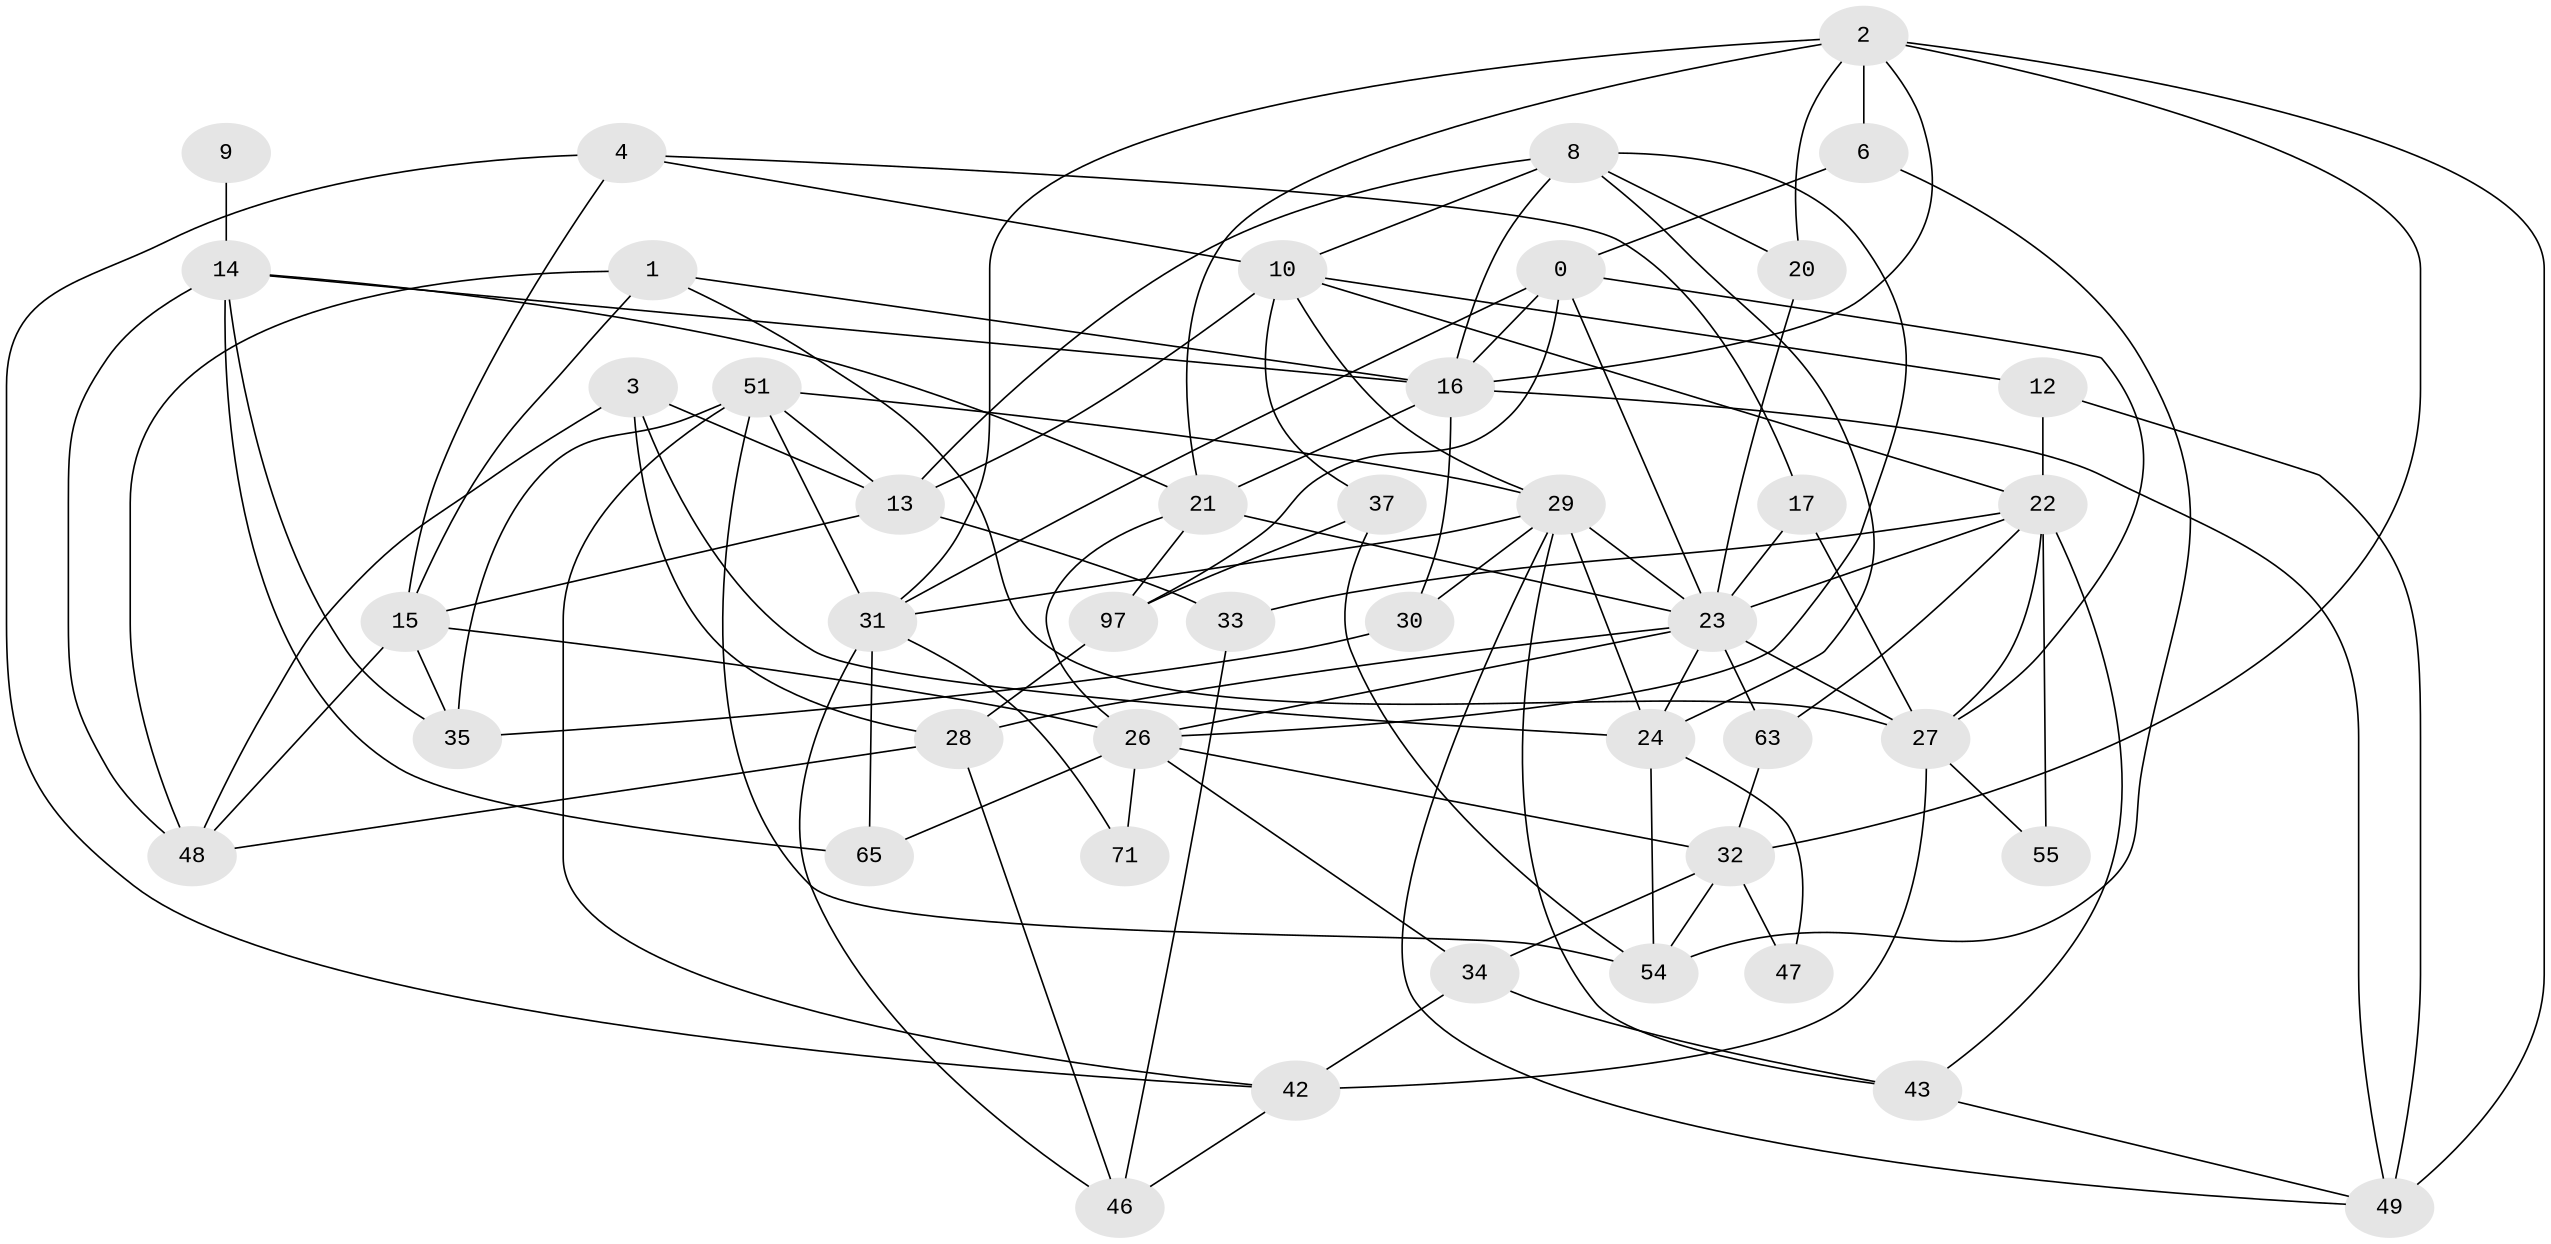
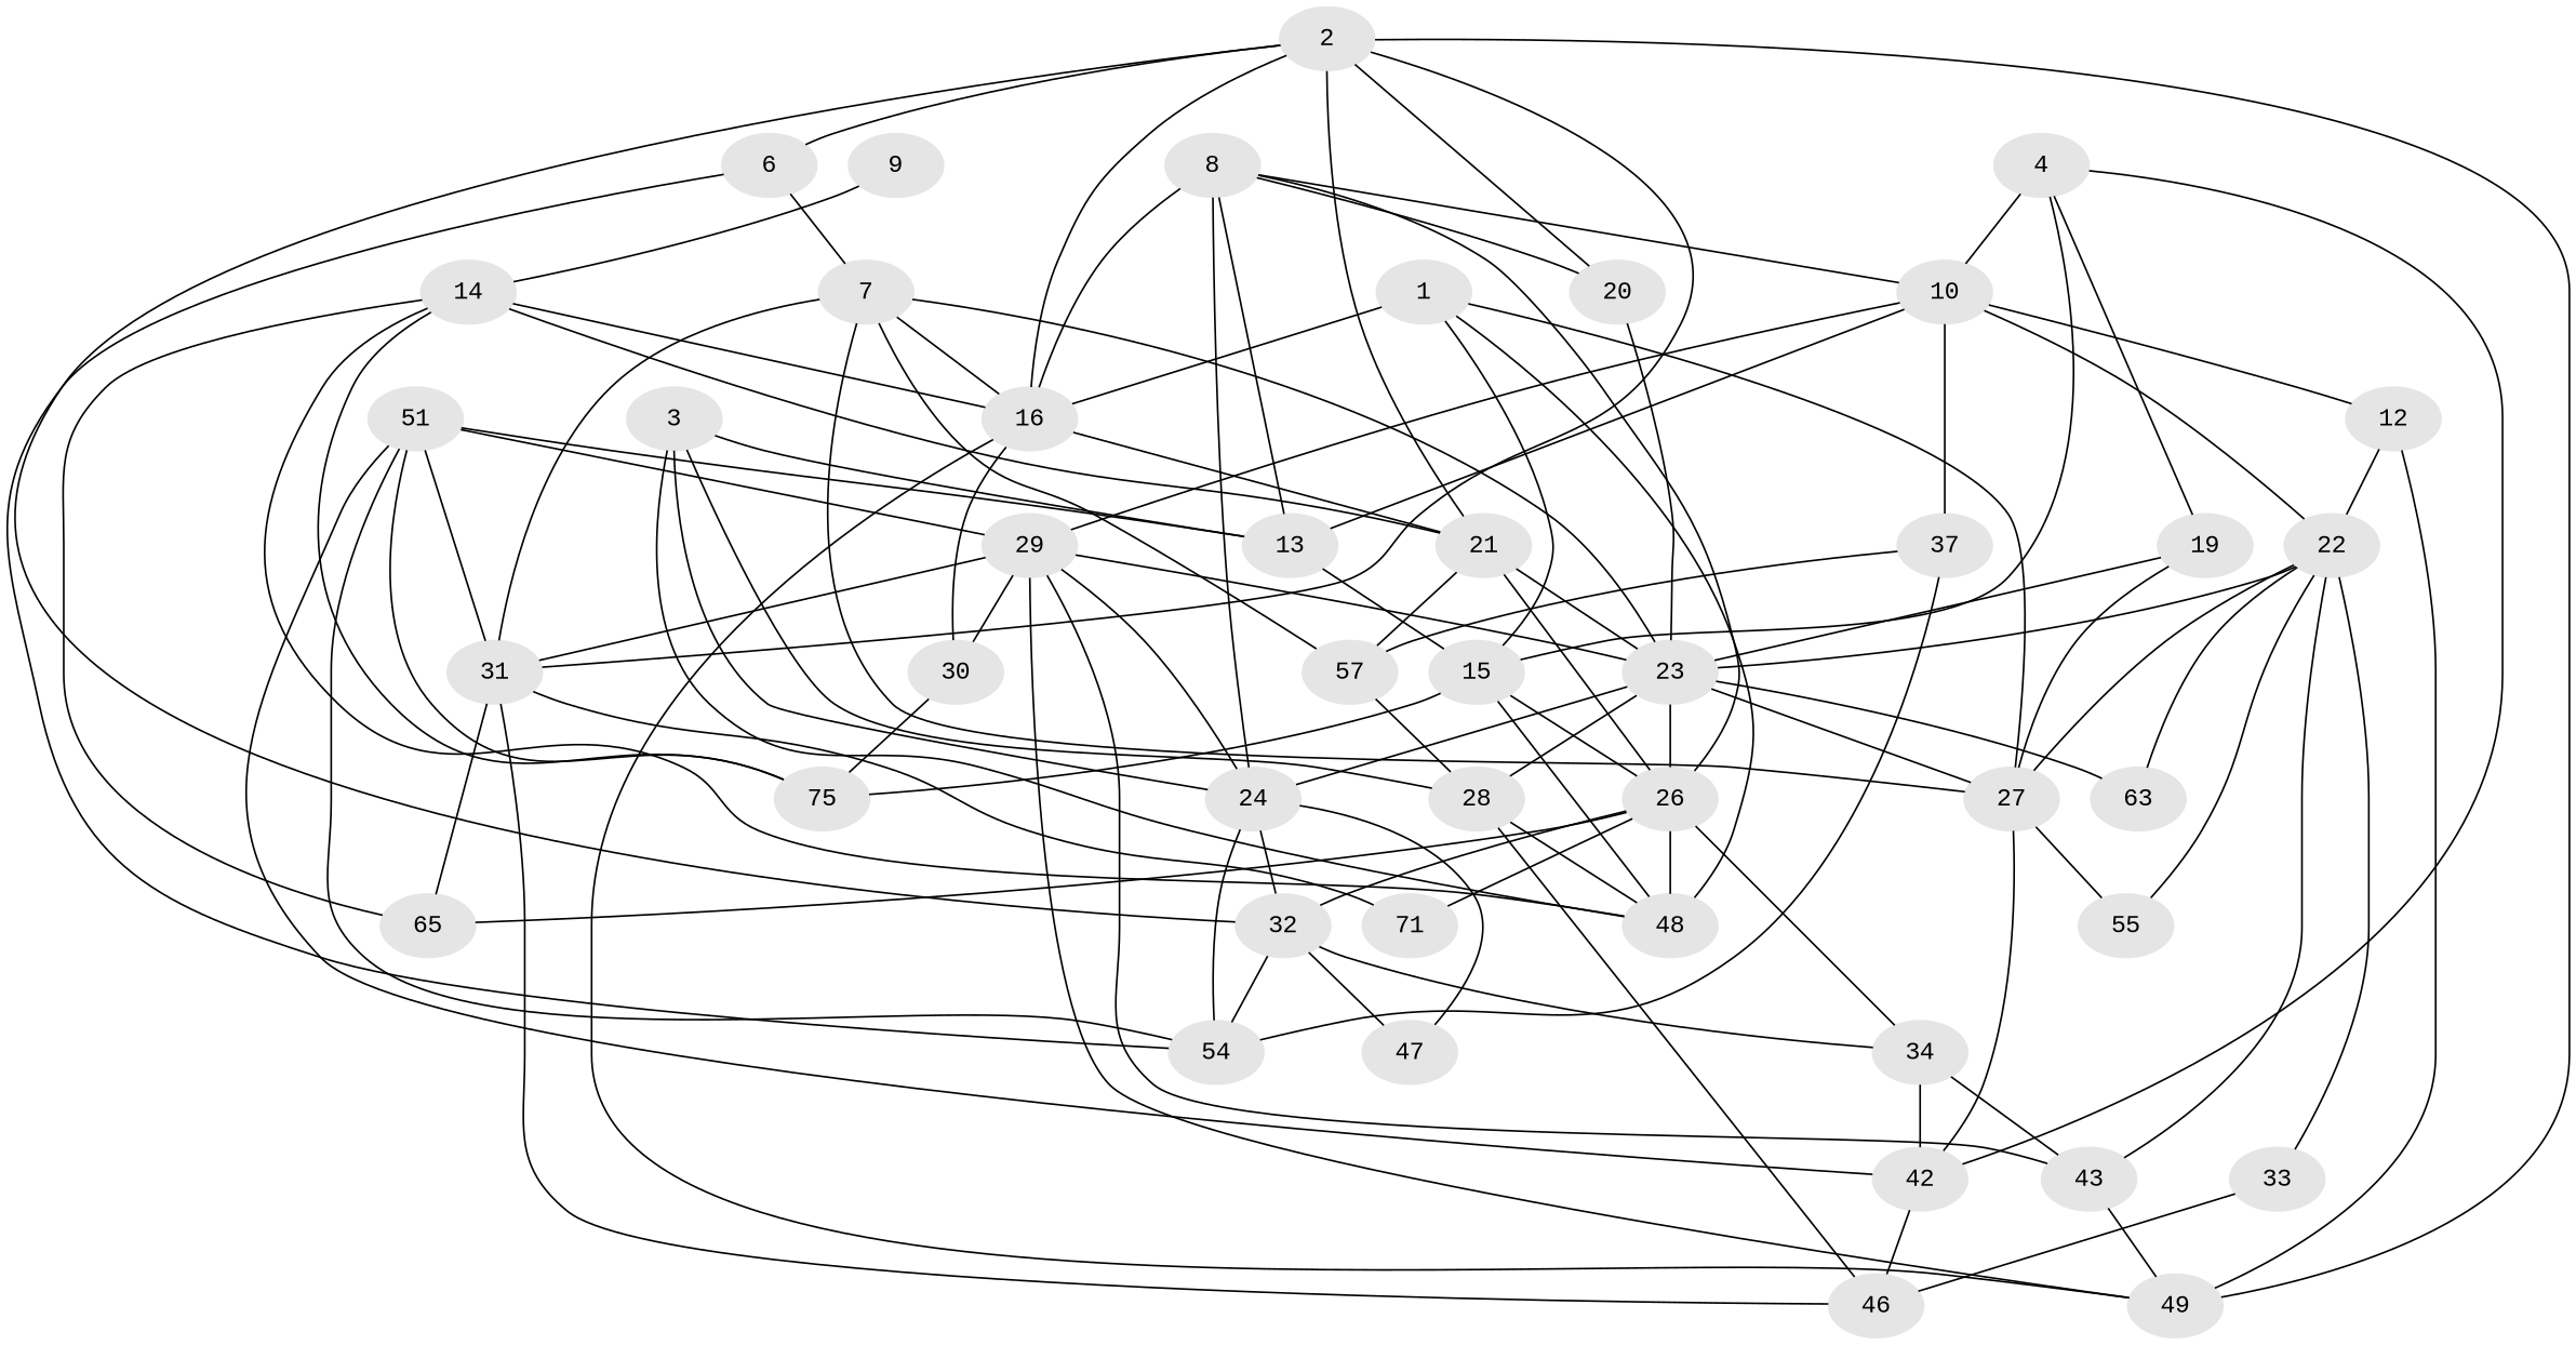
  graph {
    fontname="Liberation Mono"
    node [color=gray90 fontname="Liberation Mono" style=filled]
    edge [fontname="Liberation Mono"]
    15 [super="+56"]
    48
    26 [super="+53"]
-   35
+   35 [label=75]
    1
    16 [super="+50"]
    27 [super="+45"]
    21 [super="+40"]
    49 [super="+52"]
    30
    42 [super="+61"]
    55
    2 [super="+29"]
    6 [super="+41"]
    20 [super="+66"]
    31 [super="+44"]
    32 [super="+69"]
-   7 [super="+64" label=0]
+   7 [super="+64"]
    54
    23 [super="+62"]
-   57 [label=97]
+   57
    65
    71
    46 [super="+70"]
    47
    34
    3 [super="+5"]
    13 [super="+18"]
    24 [super="+58"]
    28 [super="+60"]
    33
    4 [super="+39"]
    10 [super="+25"]
-   17
+   17 [label=19]
    12 [super="+68"]
    n36 [label=29 super="+38"]
    22 [super="+67"]
    37
    63
    8 [super="+36"]
    14 [super="+51"]
    9
    43
    n44 [label=51 super="+59"]
    15 -- 48
    15 -- 26
    15 -- 35
+   26 -- 48
    26 -- 32
    26 -- 65
    26 -- 71
    26 -- 34
    1 -- 15
    1 -- 48
    1 -- 16
    1 -- 27
    16 -- 21
    16 -- 49
    16 -- 30
    27 -- 42
    27 -- 55
    21 -- 26
    21 -- 23
    21 -- 57
    30 -- 35
    42 -- 46
    2 -- 16
    2 -- 21
    2 -- 49
    2 -- 6
    2 -- 20
    2 -- 31
    2 -- 32
    6 -- 7 [weight=2]
    6 -- 54
    20 -- 23
    31 -- 65
    31 -- 71
    31 -- 46
    32 -- 54
    32 -- 47
    32 -- 34
    7 -- 16
    7 -- 27
    7 -- 31
    7 -- 23
    7 -- 57
    23 -- 26
    23 -- 27
    23 -- 24
    23 -- 28 [weight=2]
    23 -- 63
    57 -- 28
    34 -- 42
    34 -- 43
    3 -- 48
    3 -- 13
    3 -- 24
    3 -- 28
    13 -- 15
-   13 -- 33
-   63 -- 32
+   24 -- 32
    24 -- 54
    24 -- 47
    28 -- 48
    28 -- 46
    33 -- 46
    4 -- 15 [weight=2]
    4 -- 42
    4 -- 10 [weight=2]
    4 -- 17
    10 -- 13
    10 -- 12
    10 -- n36
    10 -- 22
    10 -- 37
    17 -- 27
    17 -- 23
    12 -- 49 [weight=2]
    12 -- 22
    n36 -- 49
    n36 -- 30
    n36 -- 31
    n36 -- 23
    n36 -- 24
    n36 -- 43
    22 -- 27
    22 -- 55
    22 -- 23
    22 -- 33
    22 -- 63
    22 -- 43
    37 -- 54
    37 -- 57
    8 -- 26
    8 -- 16
    8 -- 20
    8 -- 13
    8 -- 24
    8 -- 10
    14 -- 48
    14 -- 35
    14 -- 16
    14 -- 21
    14 -- 65
    9 -- 14
    43 -- 49
    n44 -- 35
    n44 -- 42
    n44 -- 31
    n44 -- 54
    n44 -- 13
    n44 -- n36
  }
